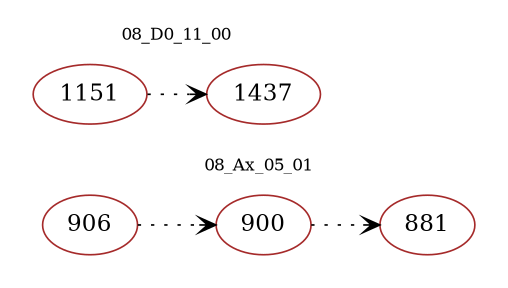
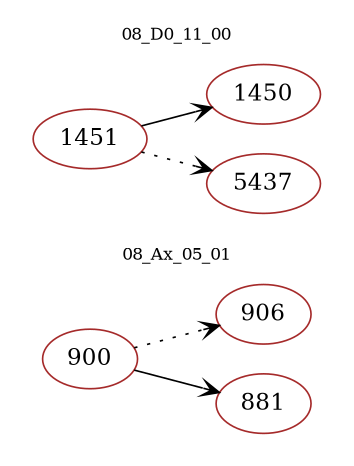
  digraph {
    rankdir=LR
    node [color=brown]
    edge [arrowhead=vee color=black style=solid]
    n1 [label=900]
    n2 [label=881]
    n3 [label=906]
-   n4 [label=1151]
-   n5 [label=1437]
+   n4 [label=1451]
+   n5 [label=5437]
+   n6 [label=1450]
    subgraph cluster_1 {
      color=white
      fontsize=10
      label="08_Ax_05_01"
      n1
      n2
      n3
    }
    subgraph cluster_2 {
      color=white
      fontsize=10
      label="08_D0_11_00"
      n4
      n5
+     n6
    }
-   n1 -> n2 [style=dotted]
-   n3 -> n1 [style=dotted]
+   n1 -> n2
+   n1 -> n3 [style=dotted]
    n4 -> n5 [style=dotted]
+   n4 -> n6
  }
